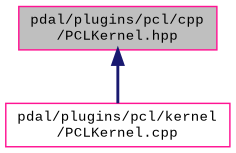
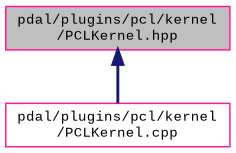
  digraph {
    fontname="Liberation Mono"
    node [color=deeppink fontname="Liberation Mono" fontsize=10 shape=record style=filled]
-   n1 [fillcolor=grey75 fontcolor=black height=0.2 label="pdal/plugins/pcl/cpp\l/PCLKernel.hpp" width=0.4]
+   n1 [fillcolor=grey75 fontcolor=black height=0.2 label="pdal/plugins/pcl/kernel\l/PCLKernel.hpp" width=0.4]
    n2 [fillcolor=white height=0.2 label="pdal/plugins/pcl/kernel\l/PCLKernel.cpp" width=0.4]
    n1 -> n2 [color=midnightblue dir=back fontname="Liberation Mono" fontsize=10 labelfontname=Helvetica labelfontsize=10 style=bold]
  }
